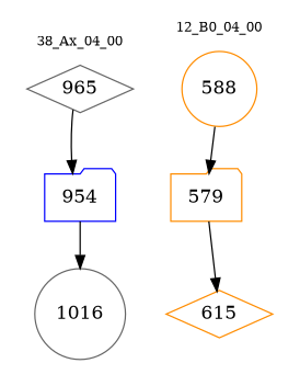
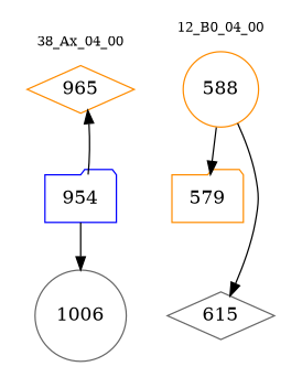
  digraph {
    node [color=gray40 shape=diamond]
    edge [color=black]
-   n1 [label=965]
+   n1 [color=darkorange label=965]
    n2 [color=blue label=954 shape=folder]
-   n3 [label=1016 shape=circle]
+   n3 [label=1006 shape=circle]
    n4 [color=darkorange label=588 shape=circle]
    n5 [color=darkorange label=579 shape=folder]
-   n6 [color=darkorange label=615]
+   n6 [label=615]
    subgraph cluster_1 {
      color=white
      fontsize=10
      label="38_Ax_04_00"
      n1
      n2
      n3
    }
    subgraph cluster_2 {
      color=white
      fontsize=10
      label="12_B0_04_00"
      n4
      n5
      n6
    }
-   n1 -> n2
+   n2 -> n1
    n2 -> n3
    n4 -> n5
-   n5 -> n6
+   n4 -> n6
  }
